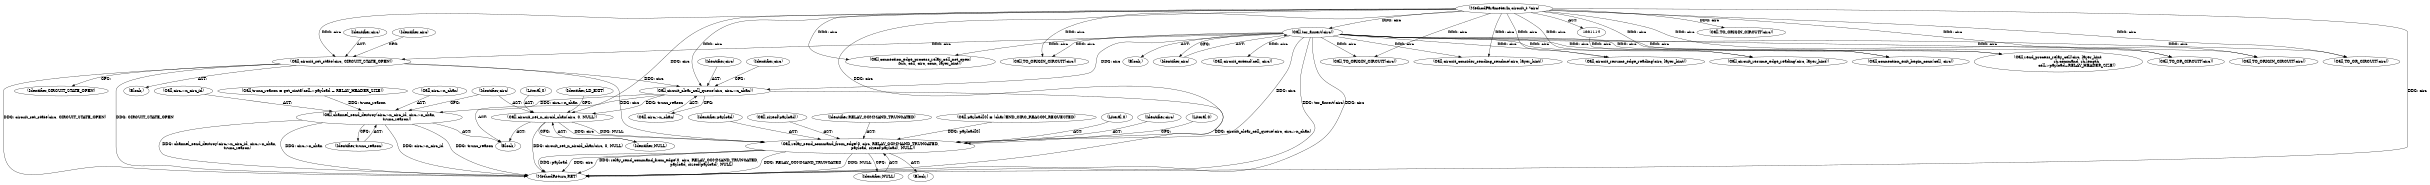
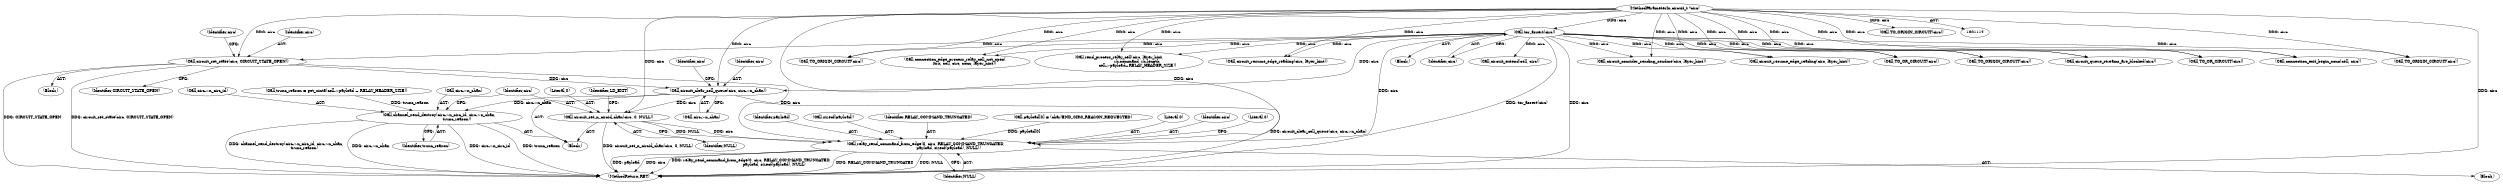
  digraph {
    n1 [label="(Call,circuit_clear_cell_queue(circ, circ->n_chan))"]
    n2 [label="(Call,channel_send_destroy(circ->n_circ_id, circ->n_chan,\n                             trunc_reason))"]
    n3 [label="(Call,circuit_set_n_circid_chan(circ, 0, NULL))"]
    n4 [label="(MethodReturn,RET)"]
    n5 [label="(Block,)"]
    n6 [label="(Call,circ->n_chan)"]
    n7 [label="(Identifier,trunc_reason)"]
    n8 [label="(Call,relay_send_command_from_edge(0, circ, RELAY_COMMAND_TRUNCATED,\n                                     payload, sizeof(payload), NULL))"]
    n9 [label="(Identifier,NULL)"]
    n10 [label="(Call,tor_assert(circ))"]
    n11 [label="(Call,circuit_set_state(circ, CIRCUIT_STATE_OPEN))"]
    n12 [label="(Call,TO_ORIGIN_CIRCUIT(circ))"]
    n13 [label="(Call,connection_edge_process_relay_cell_not_open(\n               &rh, cell, circ, conn, layer_hint))"]
    n14 [label="(Call,rend_process_relay_cell(circ, layer_hint,\n                              rh.command, rh.length,\n                              cell->payload+RELAY_HEADER_SIZE))"]
    n15 [label="(Call,TO_ORIGIN_CIRCUIT(circ))"]
+   n16 [label="(Call,circuit_queue_streams_are_blocked(circ))"]
    n17 [label="(Call,TO_OR_CIRCUIT(circ))"]
    n18 [label="(Block,)"]
    n19 [label="(Identifier,circ)"]
    n20 [label="(Call,circuit_extend(cell, circ))"]
    n21 [label="(Call,connection_exit_begin_conn(cell, circ))"]
    n22 [label="(Call,TO_ORIGIN_CIRCUIT(circ))"]
    n23 [label="(Call,circuit_consider_sending_sendme(circ, layer_hint))"]
    n24 [label="(Call,circuit_resume_edge_reading(circ, layer_hint))"]
    n25 [label="(Call,TO_OR_CIRCUIT(circ))"]
    n26 [label="(Call,circuit_resume_edge_reading(circ, layer_hint))"]
    n27 [label="(Identifier,CIRCUIT_STATE_OPEN)"]
    n28 [label="(Block,)"]
    n29 [label="(Identifier,NULL)"]
    n30 [label="(Block,)"]
    n31 [label="(MethodParameterIn,circuit_t *circ)"]
    n32 [label="(Call,TO_ORIGIN_CIRCUIT(circ))"]
    n33 [label=1001114]
    n34 [label="(Call,trunc_reason = get_uint8(cell->payload + RELAY_HEADER_SIZE))"]
    n35 [label="(Identifier,payload)"]
    n36 [label="(Identifier,circ)"]
    n37 [label="(Call,sizeof(payload))"]
    n38 [label="(Call,circ->n_chan)"]
    n39 [label="(Identifier,RELAY_COMMAND_TRUNCATED)"]
    n40 [label="(Identifier,circ)"]
    n41 [label="(Identifier,circ)"]
    n42 [label="(Call,circ->n_circ_id)"]
    n43 [label="(Identifier,circ)"]
    n44 [label="(Call,payload[0] = (char)END_CIRC_REASON_REQUESTED)"]
    n45 [label="(Literal,0)"]
    n46 [label="(Literal,0)"]
    n47 [label="(Identifier,circ)"]
    n48 [label="(Identifier,LD_EXIT)"]
    n49 [label="(Identifier,circ)"]
    n50 [label="(Literal,0)"]
    n1 -> n2 [label="DDG: circ->n_chan"]
-   n1 -> n3 [label="DDG: trunc_reason"]
+   n1 -> n3 [label="DDG: circ"]
    n1 -> n4 [label="DDG: circuit_clear_cell_queue(circ, circ->n_chan)"]
    n1 -> n5 [label="AST: "]
    n1 -> n6 [label="CFG: "]
    n2 -> n4 [label="DDG: trunc_reason"]
    n2 -> n4 [label="DDG: channel_send_destroy(circ->n_circ_id, circ->n_chan,\n                             trunc_reason)"]
    n2 -> n4 [label="DDG: circ->n_chan"]
    n2 -> n4 [label="DDG: circ->n_circ_id"]
    n2 -> n5 [label="AST: "]
    n2 -> n7 [label="CFG: "]
    n3 -> n4 [label="DDG: circuit_set_n_circid_chan(circ, 0, NULL)"]
    n3 -> n5 [label="AST: "]
    n3 -> n8 [label="DDG: circ"]
    n3 -> n8 [label="DDG: NULL"]
    n3 -> n9 [label="CFG: "]
    n6 -> n1 [label="AST: "]
    n7 -> n2 [label="AST: "]
    n8 -> n4 [label="DDG: NULL"]
    n8 -> n4 [label="DDG: payload"]
    n8 -> n4 [label="DDG: circ"]
    n8 -> n4 [label="DDG: relay_send_command_from_edge(0, circ, RELAY_COMMAND_TRUNCATED,\n                                     payload, sizeof(payload), NULL)"]
    n8 -> n4 [label="DDG: RELAY_COMMAND_TRUNCATED"]
    n8 -> n29 [label="CFG: "]
    n8 -> n30 [label="AST: "]
    n9 -> n3 [label="AST: "]
    n10 -> n1 [label="DDG: circ"]
    n10 -> n4 [label="DDG: tor_assert(circ)"]
    n10 -> n4 [label="DDG: circ"]
    n10 -> n8 [label="DDG: circ"]
    n10 -> n11 [label="DDG: circ"]
    n10 -> n12 [label="DDG: circ"]
    n10 -> n13 [label="DDG: circ"]
    n10 -> n14 [label="DDG: circ"]
    n10 -> n15 [label="DDG: circ"]
+   n10 -> n16 [label="DDG: circ"]
    n10 -> n17 [label="DDG: circ"]
    n10 -> n18 [label="AST: "]
    n10 -> n19 [label="CFG: "]
    n10 -> n20 [label="DDG: circ"]
    n10 -> n21 [label="DDG: circ"]
    n10 -> n22 [label="DDG: circ"]
    n10 -> n23 [label="DDG: circ"]
    n10 -> n24 [label="DDG: circ"]
    n10 -> n25 [label="DDG: circ"]
    n10 -> n26 [label="DDG: circ"]
    n11 -> n1 [label="DDG: circ"]
    n11 -> n4 [label="DDG: CIRCUIT_STATE_OPEN"]
    n11 -> n4 [label="DDG: circuit_set_state(circ, CIRCUIT_STATE_OPEN)"]
    n11 -> n8 [label="DDG: circ"]
    n11 -> n27 [label="CFG: "]
    n11 -> n28 [label="AST: "]
    n19 -> n10 [label="AST: "]
    n29 -> n8 [label="AST: "]
    n31 -> n1 [label="DDG: circ"]
    n31 -> n3 [label="DDG: circ"]
    n31 -> n4 [label="DDG: circ"]
    n31 -> n8 [label="DDG: circ"]
    n31 -> n10 [label="DDG: circ"]
    n31 -> n11 [label="DDG: circ"]
    n31 -> n12 [label="DDG: circ"]
    n31 -> n13 [label="DDG: circ"]
    n31 -> n14 [label="DDG: circ"]
    n31 -> n15 [label="DDG: circ"]
+   n31 -> n16 [label="DDG: circ"]
    n31 -> n17 [label="DDG: circ"]
-   n33 -> n21 [label="DDG: circ"]
+   n31 -> n21 [label="DDG: circ"]
    n31 -> n22 [label="DDG: circ"]
    n31 -> n23 [label="DDG: circ"]
    n31 -> n24 [label="DDG: circ"]
    n31 -> n25 [label="DDG: circ"]
    n31 -> n26 [label="DDG: circ"]
    n31 -> n32 [label="DDG: circ"]
    n31 -> n33 [label="AST: "]
    n34 -> n2 [label="DDG: trunc_reason"]
    n35 -> n8 [label="AST: "]
    n36 -> n11 [label="AST: "]
    n37 -> n8 [label="AST: "]
    n38 -> n2 [label="AST: "]
    n39 -> n8 [label="AST: "]
    n40 -> n11 [label="CFG: "]
    n41 -> n1 [label="AST: "]
    n42 -> n2 [label="AST: "]
    n43 -> n1 [label="CFG: "]
    n44 -> n8 [label="DDG: payload[0]"]
    n45 -> n8 [label="AST: "]
    n46 -> n3 [label="AST: "]
    n47 -> n2 [label="CFG: "]
    n47 -> n3 [label="AST: "]
    n48 -> n3 [label="CFG: "]
    n49 -> n8 [label="AST: "]
    n50 -> n8 [label="CFG: "]
  }
